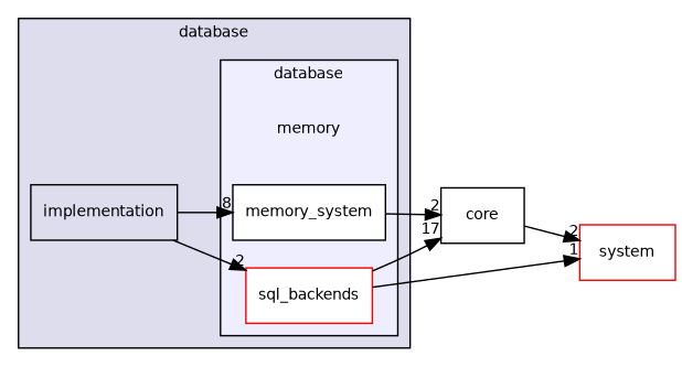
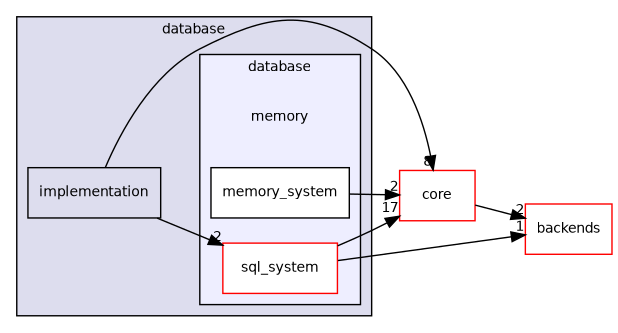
  digraph {
    compound=true
    rankdir=LR
    node [fontname=Helvetica fontsize=10 shape=box fillcolor=white style=filled]
    edge [headlabel=2 labeldistance=1.5 labelfontname=Helvetica labelfontsize=10]
    n1 [label=memory shape=plaintext fillcolor="" style=""]
    n2 [label=memory_system]
-   n3 [color=red label=sql_backends]
+   n3 [color=red label=sql_system]
    n4 [label=implementation fillcolor="" style=""]
-   n5 [color=black label=core]
-   n6 [color=red label=system]
+   n5 [color=red label=core]
+   n6 [color=red label=backends]
    subgraph cluster_1 {
      bgcolor="#ddddee"
      fontname=Helvetica
      fontsize=10
      label=database
      pencolor=black
      n4
      subgraph cluster_2 {
        bgcolor="#eeeeff"
        fontname=Helvetica
        fontsize=10
        label=database
        pencolor=black
        n1
        n2
        n3
      }
    }
    n2 -> n5
    n3 -> n5 [headlabel=17]
    n3 -> n6 [headlabel=1]
    n4 -> n3
-   n4 -> n2 [headlabel=8]
+   n4 -> n5 [headlabel=8]
    n5 -> n6
  }
